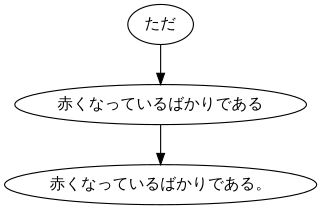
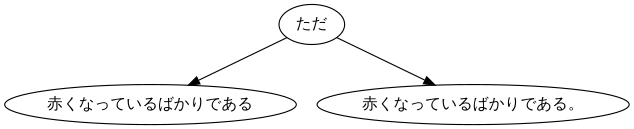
  digraph {
    fontname="Liberation Serif"
    node [fontname="Liberation Serif"]
    edge [fontname="Liberation Serif"]
    n1 [label="ただ"]
    n2 [label="赤くなっているばかりである"]
    n3 [label="赤くなっているばかりである。"]
    n1 -> n2
-   n2 -> n3
+   n1 -> n3
  }
